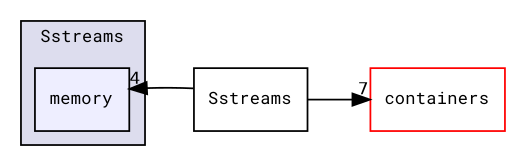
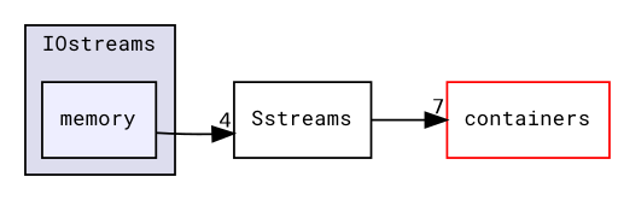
  digraph {
    compound=true
    fontname="Roboto Mono"
    rankdir=LR
    node [fontname="Roboto Mono" fontsize=10 shape=box]
    edge [fontname="Roboto Mono" labeldistance=1.5 labelfontname=Helvetica labelfontsize=10]
    n1 [fillcolor="#eeeeff" label=memory pencolor=black style=filled]
    n2 [label=Sstreams]
    n3 [color=red label=containers]
    subgraph cluster_1 {
      bgcolor="#ddddee"
      fontsize=10
-     label=Sstreams
+     label=IOstreams
      pencolor=black
      n1
    }
-   n2 -> n1 [headlabel=4]
+   n1 -> n2 [headlabel=4]
    n2 -> n3 [headlabel=7]
  }
